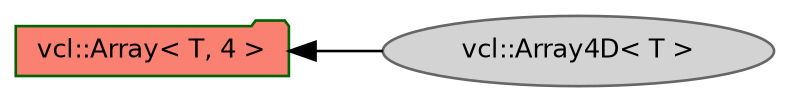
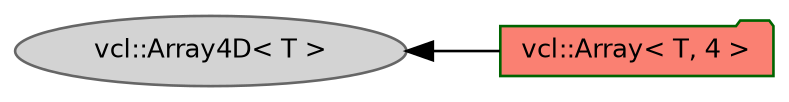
  digraph {
    rankdir=LR
    node [fontname=Helvetica fontsize=10 style=filled]
    n1 [color=darkgreen fillcolor=salmon height=0.2 label="vcl::Array\< T, 4 \>" shape=folder width=0.4]
    n2 [color=gray40 fillcolor=lightgrey height=0.2 label="vcl::Array4D\< T \>" shape=ellipse width=0.4]
-   n1 -> n2 [color=black dir=back fontname=Helvetica fontsize=10 labelfontname=Helvetica labelfontsize=10 style=solid]
+   n2 -> n1 [color=black dir=back fontname=Helvetica fontsize=10 labelfontname=Helvetica labelfontsize=10 style=solid]
  }
